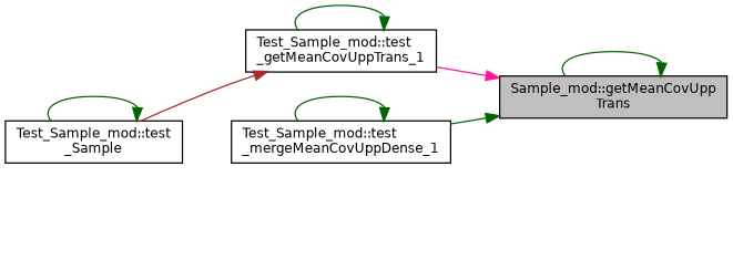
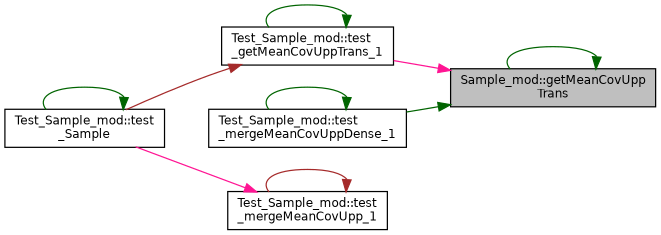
  digraph {
    rankdir=RL
    node [color=black fillcolor=white fontname=Helvetica fontsize=10 shape=record style=filled]
    edge [color=darkgreen dir=back fontname=Helvetica fontsize=10 labelfontname=Helvetica labelfontsize=10 style=solid]
    n1 [fillcolor=grey75 fontcolor=black height=0.2 label="Sample_mod::getMeanCovUpp\lTrans" width=0.4]
    n2 [height=0.2 label="Test_Sample_mod::test\l_getMeanCovUppTrans_1" width=0.4]
    n3 [height=0.2 label="Test_Sample_mod::test\l_mergeMeanCovUppDense_1" width=0.4]
    n4 [height=0.2 label="Test_Sample_mod::test\l_Sample" width=0.4]
+   n5 [height=0.2 label="Test_Sample_mod::test\l_mergeMeanCovUpp_1" width=0.4]
    n1 -> n1
    n1 -> n2 [color=deeppink]
    n1 -> n3
    n2 -> n2
    n2 -> n4 [color=brown]
    n3 -> n3
    n4 -> n4
+   n5 -> n4 [color=deeppink]
+   n5 -> n5 [color=brown]
  }
